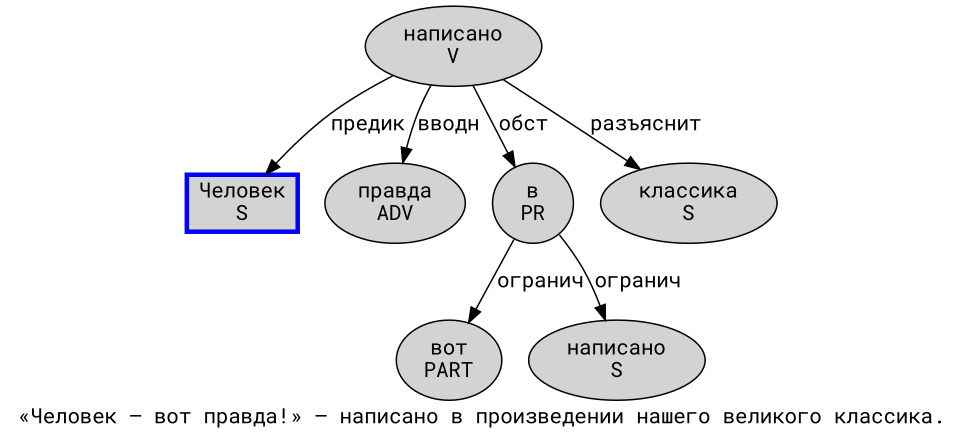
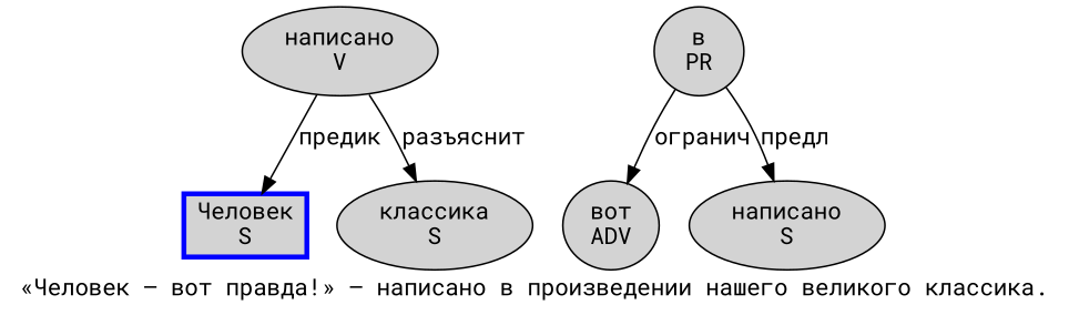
  digraph {
    fontname="Roboto Mono"
    label="«Человек — вот правда!» — написано в произведении нашего великого классика."
    node [fillcolor=lightgray fontname="Roboto Mono" penwidth=1 shape=ellipse style=filled]
    edge [fontname="Roboto Mono"]
    n1 [color=blue label="Человек\nS" penwidth=3 shape=box]
-   n2 [label="вот\nPART"]
-   n3 [label="правда\nADV"]
+   n2 [label="вот\nADV"]
    n4 [label="написано\nV"]
    n5 [label="в\nPR"]
    n6 [label="классика\nS"]
    n7 [label="написано\nS"]
    n4 -> n1 [label="предик"]
-   n4 -> n3 [label="вводн"]
-   n4 -> n5 [label="обст"]
    n4 -> n6 [label="разъяснит"]
    n5 -> n2 [label="огранич"]
-   n5 -> n7 [label="огранич"]
+   n5 -> n7 [label="предл"]
  }
